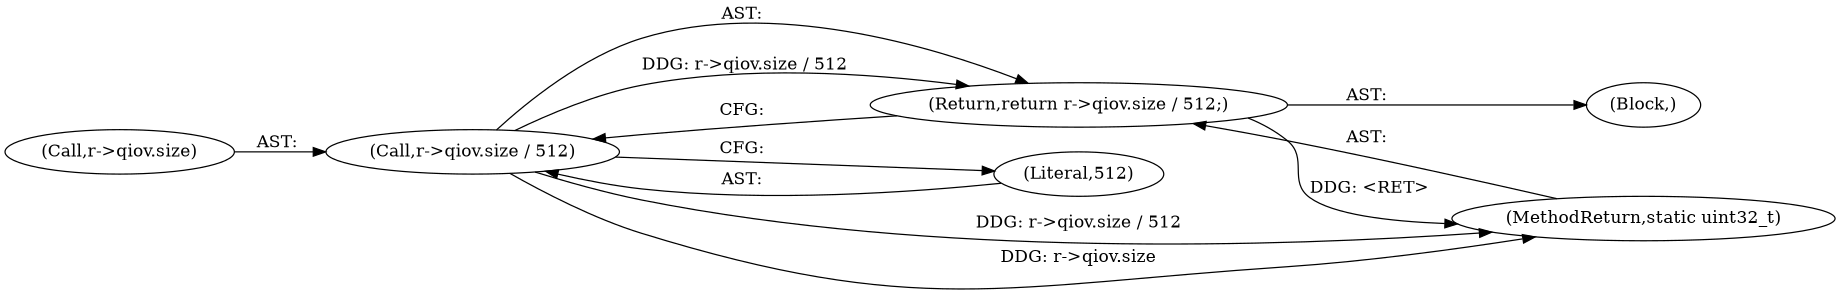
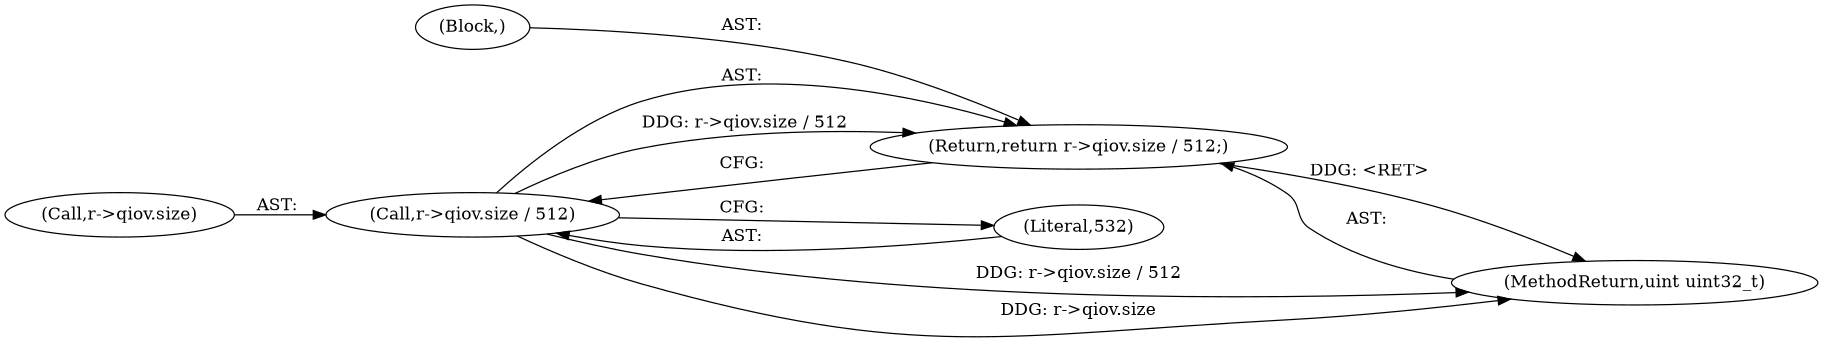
  digraph {
    rankdir=LR
    n1 [label="(Call,r->qiov.size / 512)"]
    n2 [label="(Return,return r->qiov.size / 512;)"]
-   n3 [label="(Literal,512)"]
-   n4 [label="(MethodReturn,static uint32_t)"]
+   n3 [label="(Literal,532)"]
+   n4 [label="(MethodReturn,uint uint32_t)"]
    n5 [label="(Block,)"]
    n6 [label="(Call,r->qiov.size)"]
    n1 -> n2 [label="AST: "]
    n1 -> n2 [label="DDG: r->qiov.size / 512"]
    n1 -> n3 [label="CFG: "]
    n1 -> n4 [label="DDG: r->qiov.size / 512"]
    n1 -> n4 [label="DDG: r->qiov.size"]
    n2 -> n1 [label="CFG: "]
    n2 -> n4 [label="DDG: <RET>"]
-   n2 -> n5 [label="AST: "]
+   n5 -> n2 [label="AST: "]
    n3 -> n1 [label="AST: "]
    n4 -> n2 [label="AST: "]
    n6 -> n1 [label="AST: "]
  }
